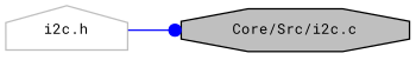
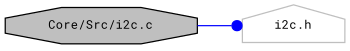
  digraph {
    rankdir=LR
    fontname="Roboto Mono"
    node [fontname="Roboto Mono" fontsize=10 style=filled]
    n1 [color=black fillcolor=grey75 fontcolor=black height=0.2 label="Core/Src/i2c.c" shape=octagon width=0.4]
    n2 [color=grey75 fillcolor=white height=0.2 label="i2c.h" shape=house width=0.4]
-   n2 -> n1 [color=blue fontname="Roboto Mono" fontsize=10 labelfontname=Helvetica labelfontsize=10 style=solid arrowhead=dot]
+   n1 -> n2 [color=blue fontname="Roboto Mono" fontsize=10 labelfontname=Helvetica labelfontsize=10 style=solid arrowhead=dot]
  }
